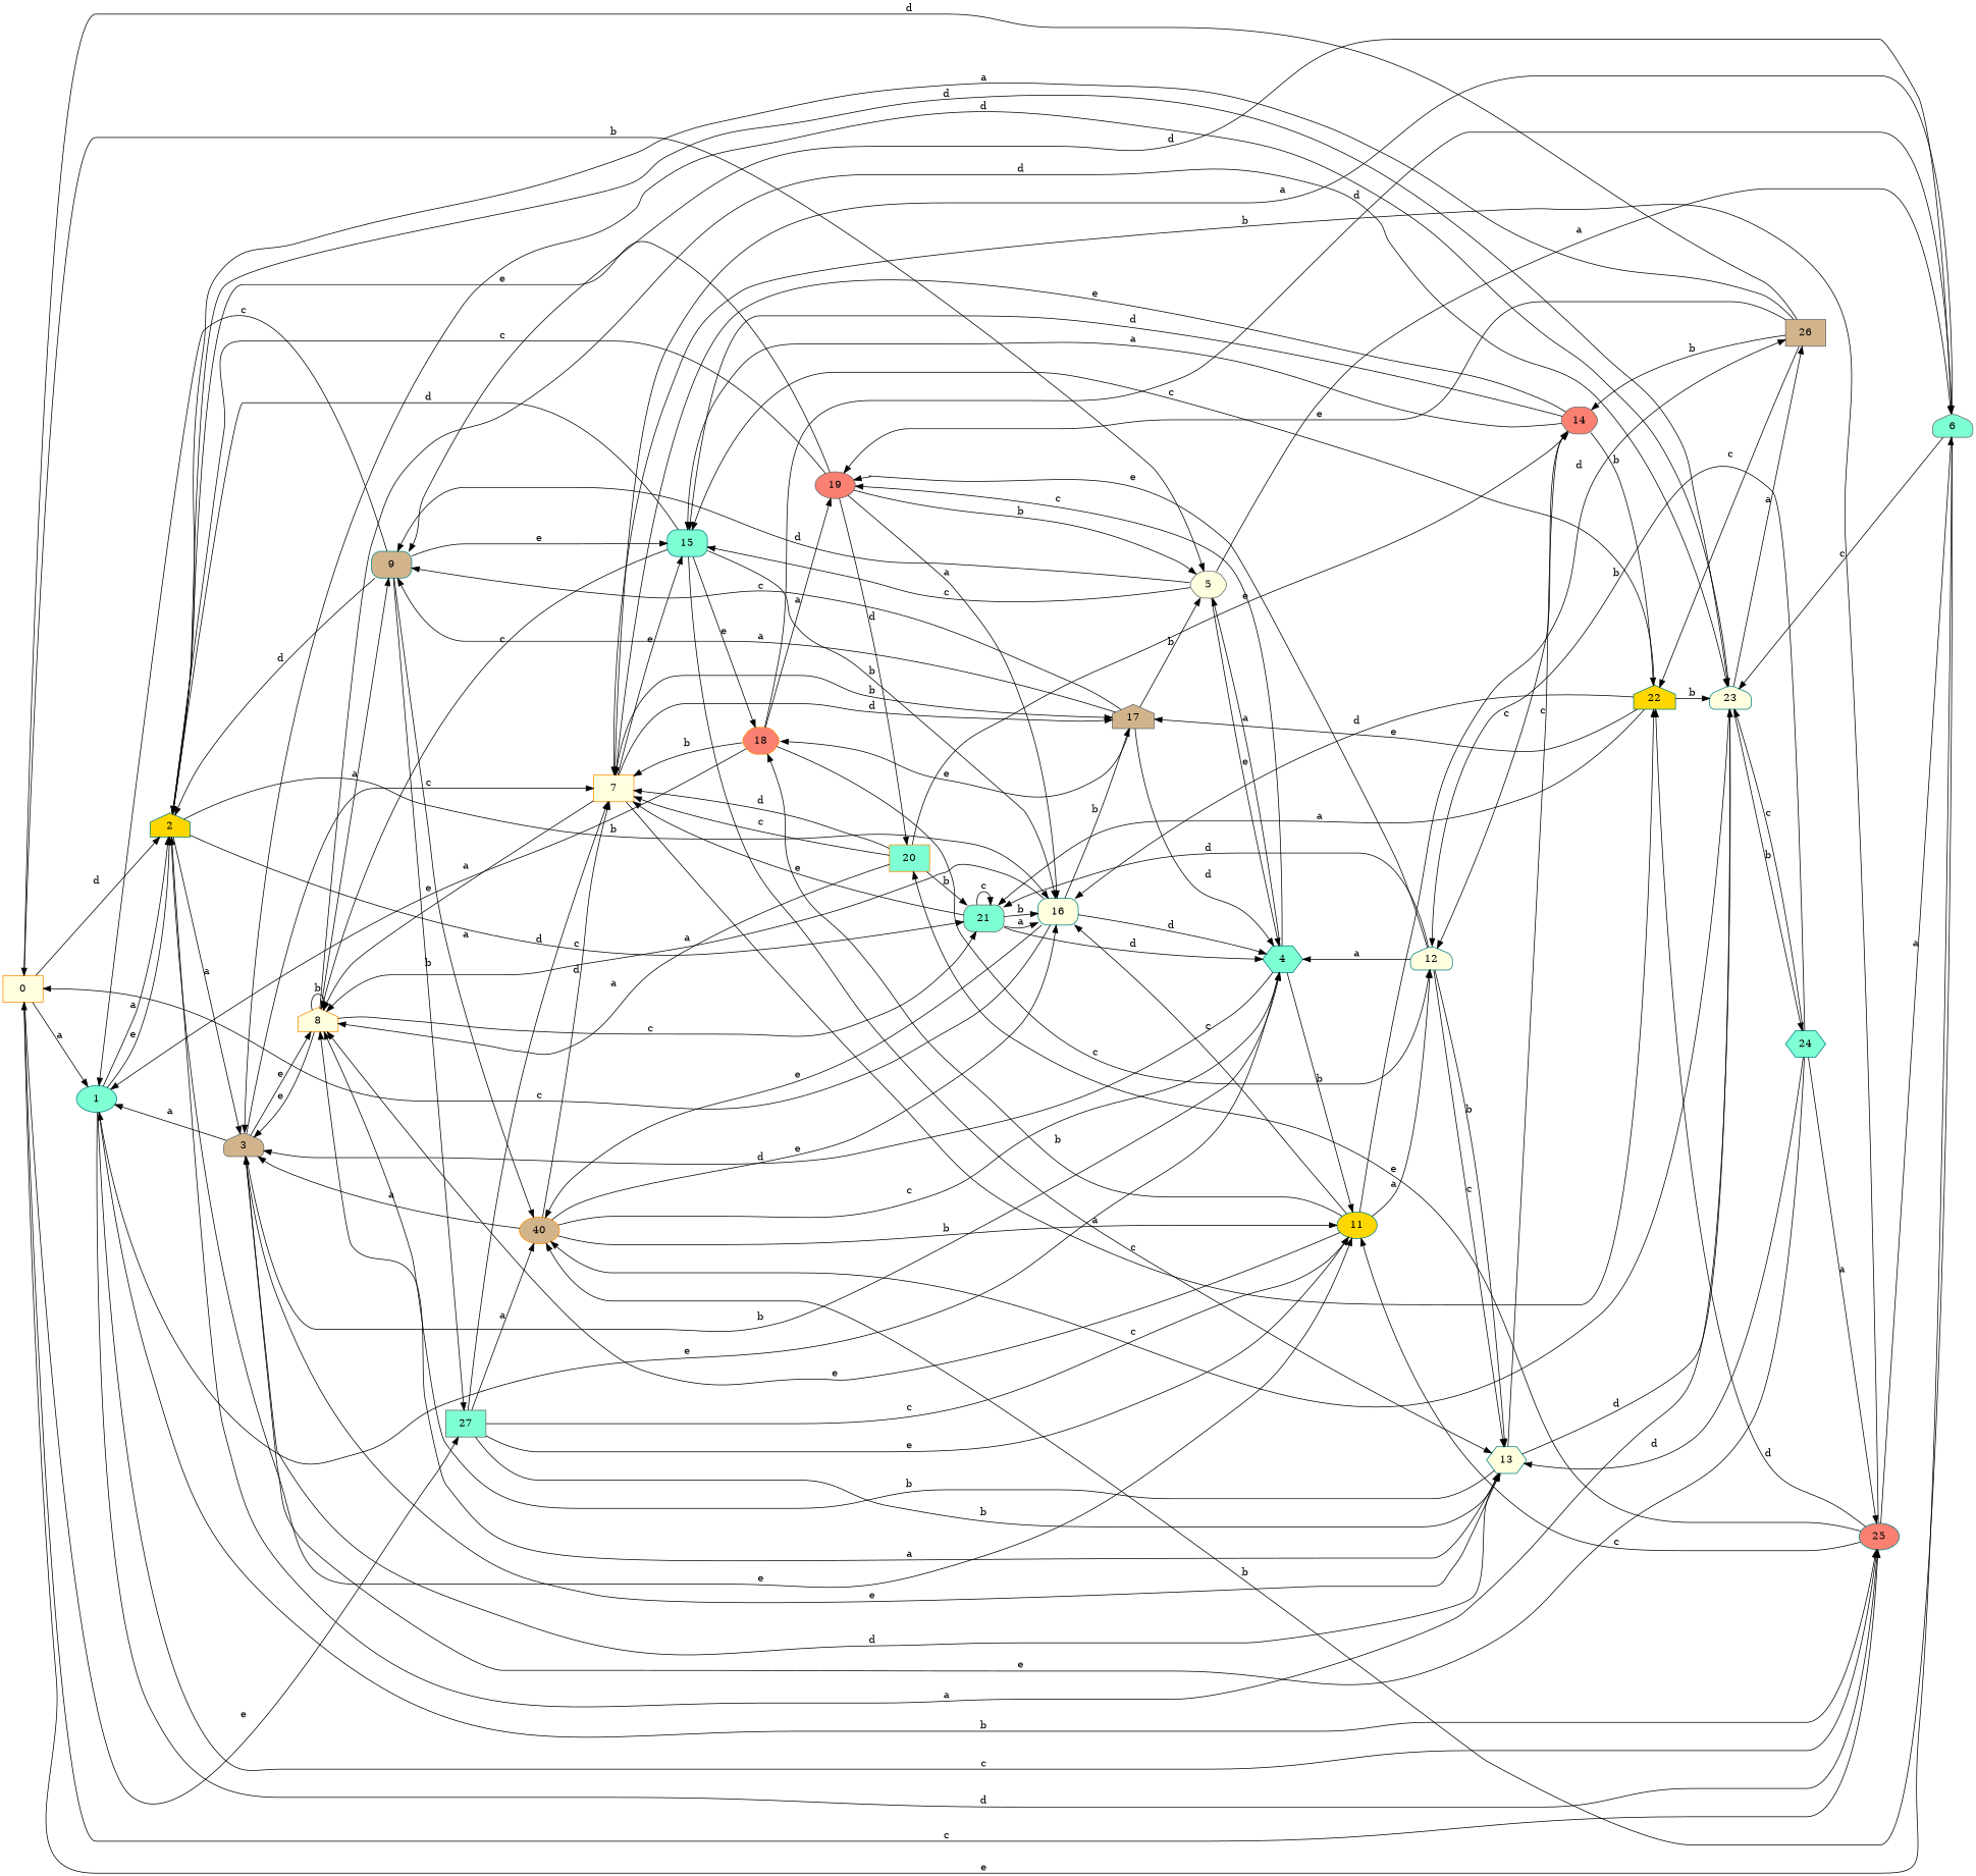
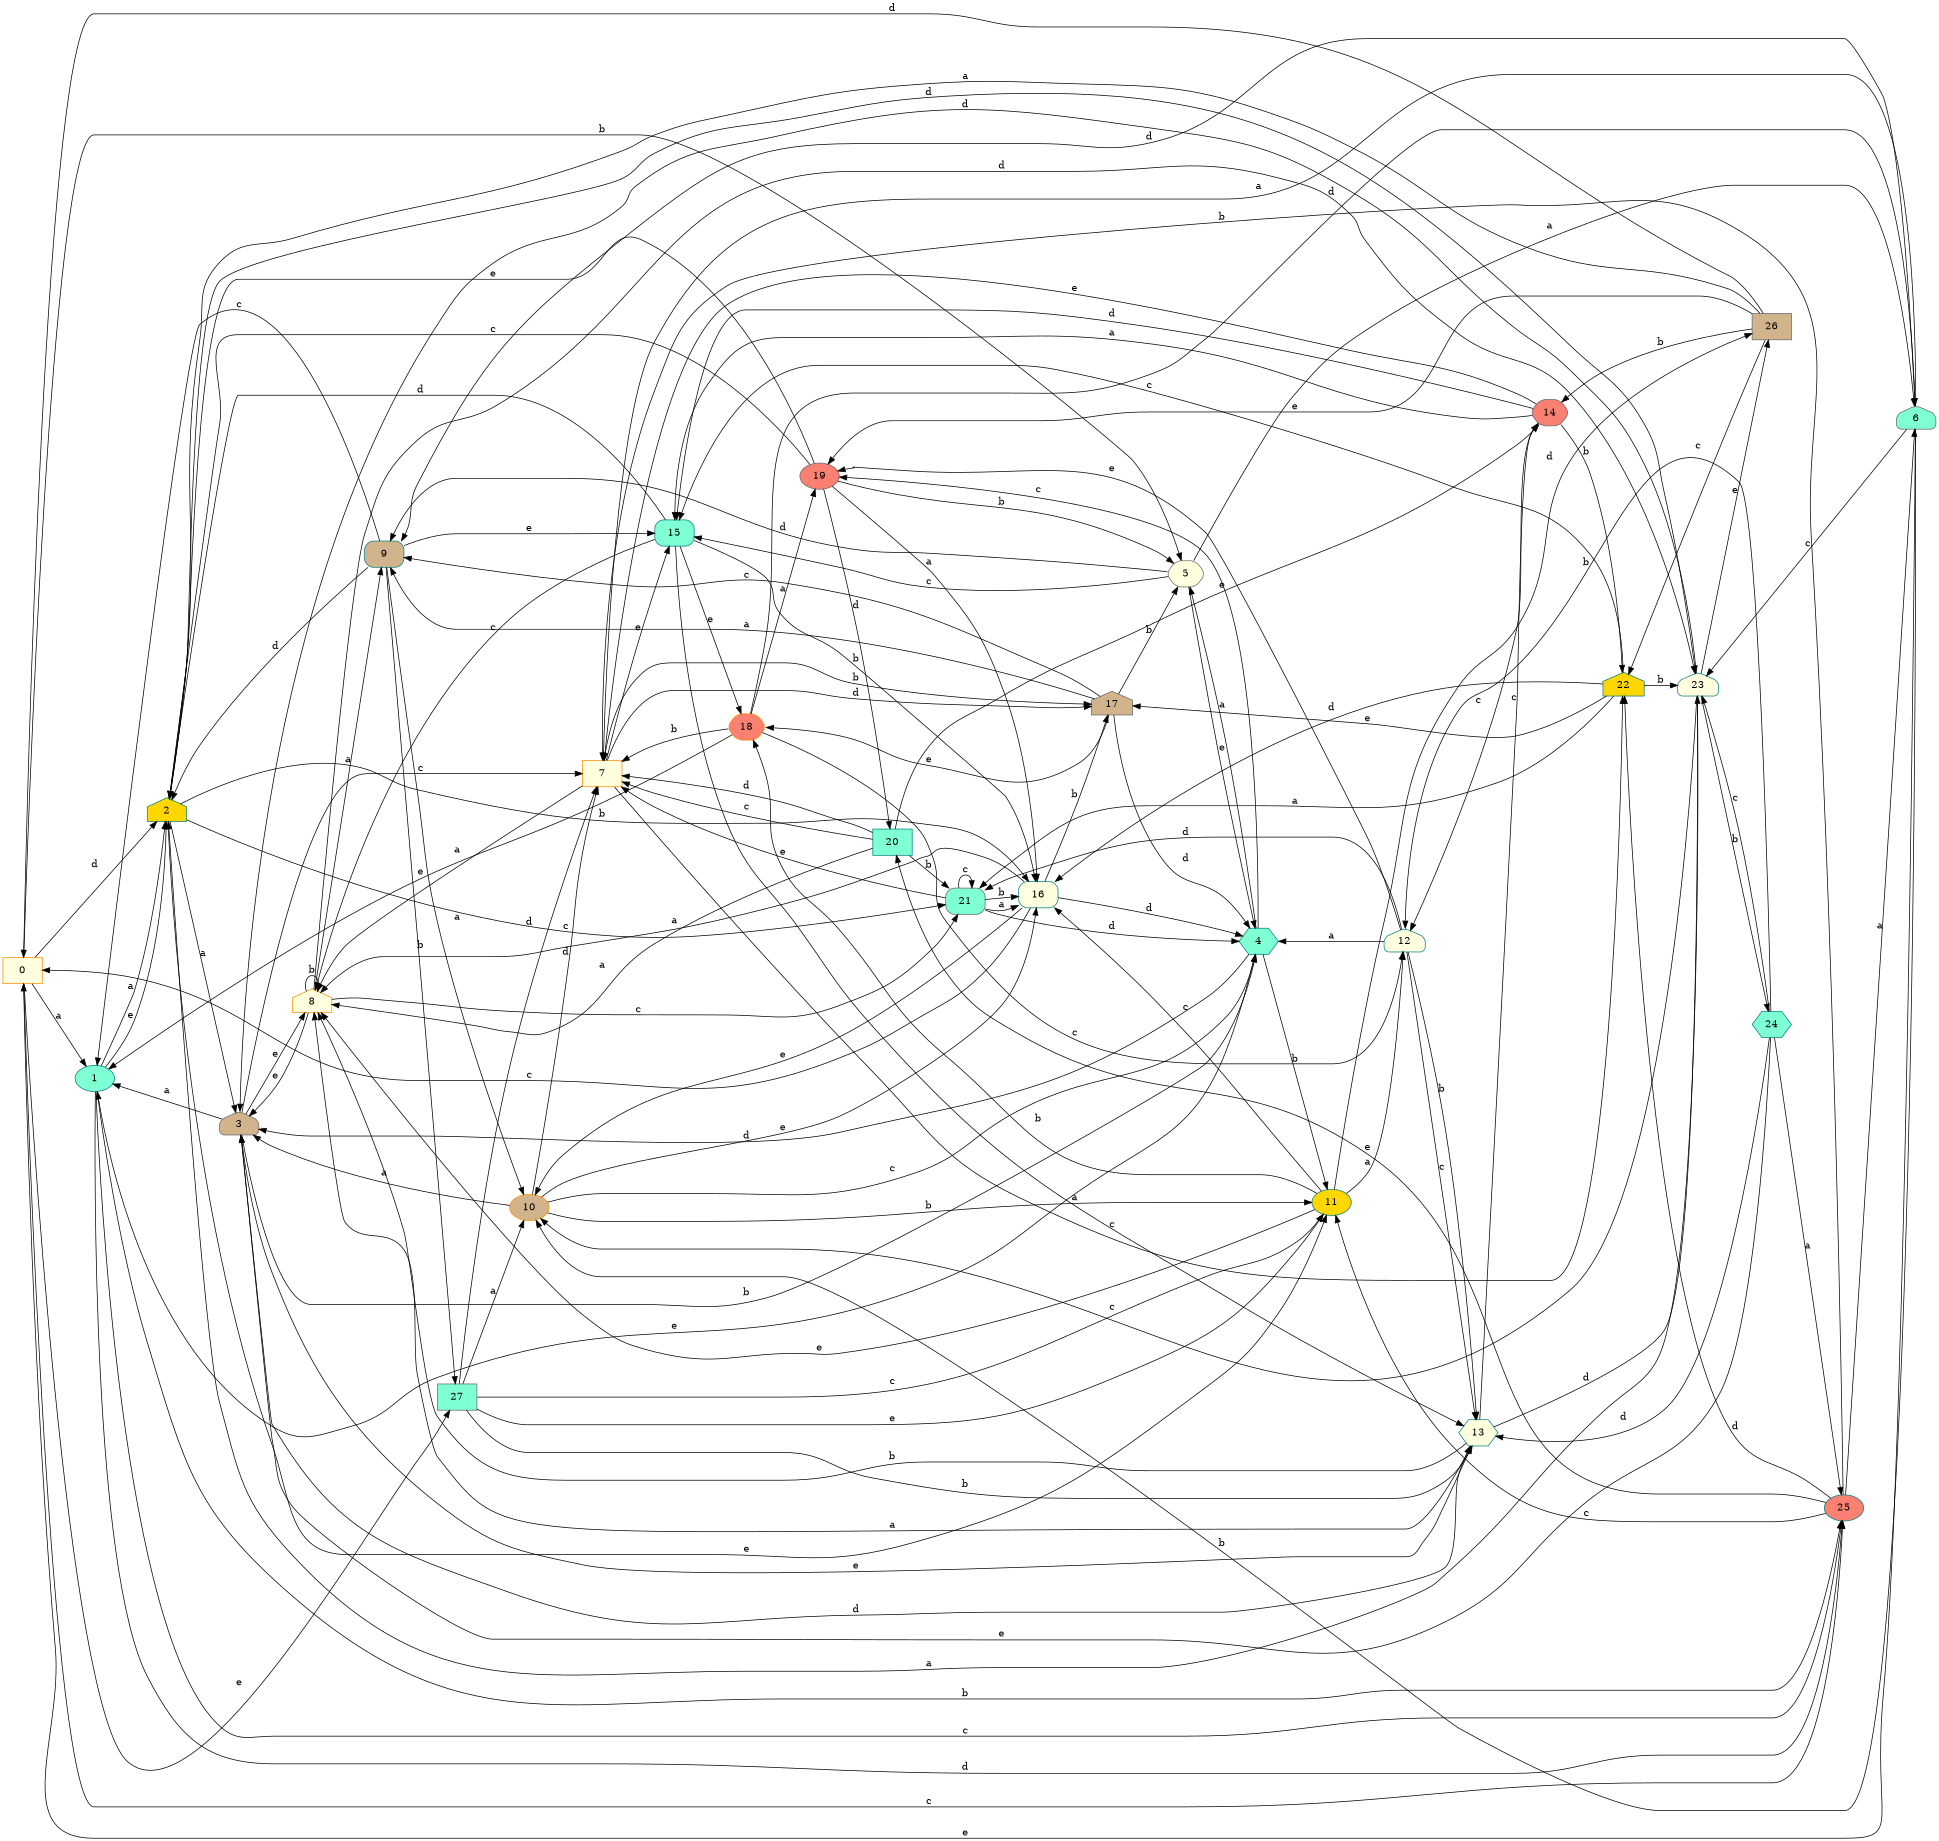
  digraph {
    rankdir=LR
    node [color=teal fillcolor=lightyellow shape=box style=filled]
    n1 [color=darkorange label=0]
    n2 [fillcolor=aquamarine label=1 shape=ellipse]
    n3 [fillcolor=gold label=2 shape=house]
    n4 [color=gray40 label=5 shape=hexagon style="rounded,filled"]
    n5 [fillcolor=salmon label=25 shape=ellipse]
    n6 [color=gray40 fillcolor=aquamarine label=27]
    n7 [color=gray40 fillcolor=tan label=3 shape=house style="rounded,filled"]
    n8 [fillcolor=gold label=11 shape=ellipse style="rounded,filled"]
    n9 [label=16 style="rounded,filled"]
    n10 [color=gray40 fillcolor=aquamarine label=21 style="rounded,filled"]
    n11 [label=23 shape=house style="rounded,filled"]
    n12 [fillcolor=aquamarine label=4 shape=hexagon]
    n13 [color=gray40 fillcolor=aquamarine label=6 shape=house style="rounded,filled"]
    n14 [fillcolor=tan label=9 style="rounded,filled"]
    n15 [fillcolor=aquamarine label=15 style="rounded,filled"]
    n16 [color=darkorange label=7]
    n17 [fillcolor=gold label=22 shape=house]
-   n18 [color=darkorange fillcolor=aquamarine label=20]
+   n18 [fillcolor=aquamarine label=20]
    n19 [label=13 shape=hexagon]
-   n20 [color=darkorange fillcolor=tan label=40 shape=ellipse]
+   n20 [color=darkorange fillcolor=tan label=10 shape=ellipse]
    n21 [color=darkorange label=8 shape=house]
    n22 [color=gray40 fillcolor=tan label=26]
    n23 [label=12 shape=house style="rounded,filled"]
    n24 [color=darkorange fillcolor=salmon label=18 shape=hexagon style="rounded,filled"]
    n25 [color=gray40 fillcolor=tan label=17 shape=house]
    n26 [fillcolor=aquamarine label=24 shape=hexagon]
    n27 [color=gray40 fillcolor=salmon label=19 shape=ellipse style="rounded,filled"]
    n28 [color=gray40 fillcolor=salmon label=14 shape=hexagon style="rounded,filled"]
    n1 -> n2 [label=a]
    n1 -> n3 [label=d]
    n1 -> n4 [label=b]
    n1 -> n5 [label=c]
    n1 -> n6 [label=e]
    n2 -> n3 [label=a]
    n2 -> n3 [label=e]
    n2 -> n5 [label=b]
    n2 -> n5 [label=c]
    n2 -> n5 [label=d]
    n3 -> n7 [label=a]
    n3 -> n8 [label=e]
    n3 -> n9 [label=b]
    n3 -> n10 [label=c]
    n3 -> n11 [label=d]
    n4 -> n12 [label=e]
    n4 -> n13 [label=a]
    n4 -> n14 [label=d]
    n4 -> n15 [label=c]
    n5 -> n8 [label=c]
    n5 -> n13 [label=a]
    n5 -> n16 [label=b]
    n5 -> n17 [label=d]
    n5 -> n18 [label=e]
    n6 -> n8 [label=c]
    n6 -> n8 [label=e]
    n6 -> n16 [label=d]
    n6 -> n19 [label=b]
    n6 -> n20 [label=a]
    n7 -> n2 [label=a]
    n7 -> n12 [label=b]
    n7 -> n16 [label=c]
    n7 -> n19 [label=d]
    n7 -> n21 [label=e]
    n8 -> n9 [label=c]
    n8 -> n21 [label=e]
    n8 -> n22 [label=d]
    n8 -> n23 [label=a]
    n8 -> n24 [label=b]
    n9 -> n1 [label=c]
    n9 -> n12 [label=d]
    n9 -> n20 [label=e]
    n9 -> n21 [label=a]
    n9 -> n25 [label=b]
    n10 -> n9 [label=a]
    n10 -> n9 [label=b]
    n10 -> n10 [label=c]
    n10 -> n12 [label=d]
    n10 -> n16 [label=e]
    n11 -> n3 [label=a]
    n11 -> n7 [label=d]
    n11 -> n20 [label=c]
-   n11 -> n22 [label=a]
+   n11 -> n22 [label=e]
    n11 -> n26 [label=b]
    n12 -> n2 [label=e]
    n12 -> n4 [label=a]
    n12 -> n7 [label=d]
    n12 -> n8 [label=b]
    n12 -> n27 [label=c]
    n13 -> n1 [label=e]
    n13 -> n11 [label=c]
    n13 -> n14 [label=d]
    n13 -> n16 [label=a]
    n13 -> n20 [label=b]
    n14 -> n2 [label=c]
    n14 -> n3 [label=d]
    n14 -> n6 [label=b]
    n14 -> n15 [label=e]
    n14 -> n20 [label=a]
    n15 -> n3 [label=d]
    n15 -> n9 [label=b]
    n15 -> n19 [label=a]
    n15 -> n21 [label=c]
    n15 -> n24 [label=e]
    n16 -> n15 [label=e]
    n16 -> n17 [label=c]
    n16 -> n21 [label=a]
    n16 -> n25 [label=b]
    n16 -> n25 [label=d]
    n17 -> n9 [label=d]
    n17 -> n10 [label=a]
    n17 -> n11 [label=b]
    n17 -> n15 [label=c]
    n17 -> n25 [label=e]
    n18 -> n10 [label=b]
    n18 -> n16 [label=c]
    n18 -> n16 [label=d]
    n18 -> n21 [label=a]
    n18 -> n28 [label=e]
    n19 -> n7 [label=e]
    n19 -> n11 [label=d]
    n19 -> n21 [label=a]
    n19 -> n21 [label=b]
    n19 -> n28 [label=c]
    n20 -> n7 [label=a]
    n20 -> n8 [label=b]
    n20 -> n9 [label=e]
    n20 -> n12 [label=c]
    n20 -> n16 [label=d]
    n21 -> n7 [label=e]
    n21 -> n10 [label=c]
    n21 -> n11 [label=d]
    n21 -> n14 [label=a]
    n21 -> n21 [label=b]
    n22 -> n1 [label=d]
    n22 -> n3 [label=a]
    n22 -> n17 [label=c]
    n22 -> n27 [label=e]
    n22 -> n28 [label=b]
    n23 -> n10 [label=d]
    n23 -> n12 [label=a]
    n23 -> n19 [label=b]
    n23 -> n19 [label=c]
    n23 -> n27 [label=e]
    n24 -> n2 [label=e]
    n24 -> n13 [label=d]
    n24 -> n16 [label=b]
    n24 -> n23 [label=c]
    n24 -> n27 [label=a]
    n25 -> n4 [label=b]
    n25 -> n12 [label=d]
    n25 -> n14 [label=a]
    n25 -> n14 [label=c]
    n25 -> n24 [label=e]
    n26 -> n5 [label=a]
    n26 -> n7 [label=e]
    n26 -> n11 [label=c]
    n26 -> n19 [label=d]
    n26 -> n23 [label=b]
    n27 -> n3 [label=c]
    n27 -> n3 [label=e]
    n27 -> n4 [label=b]
    n27 -> n9 [label=a]
    n27 -> n18 [label=d]
    n28 -> n15 [label=a]
    n28 -> n15 [label=d]
    n28 -> n16 [label=e]
    n28 -> n17 [label=b]
    n28 -> n23 [label=c]
  }
